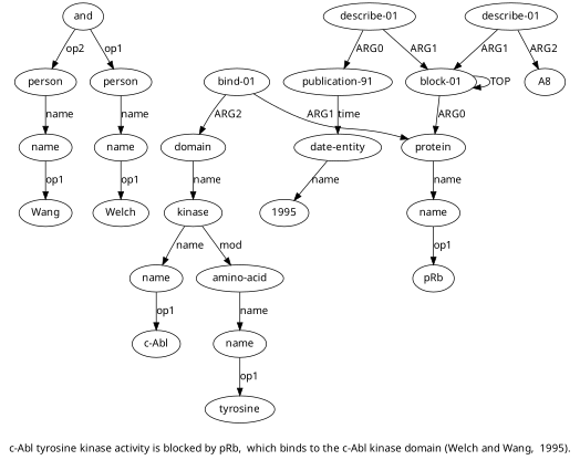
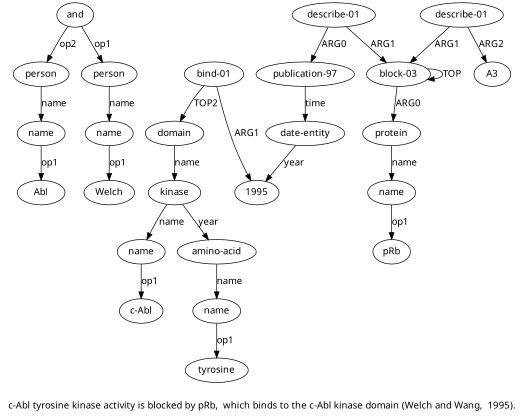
  digraph {
    fontname="Noto Sans"
    label="c-Abl tyrosine kinase activity is blocked by pRb,  which binds to the c-Abl kinase domain (Welch and Wang,  1995)."
    node [color=black fontname="Noto Sans" gold_ind=-1 gold_label=name test_ind=-1 test_label=name]
    edge [color=black fontname="Noto Sans" gold_label=op1 test_label=op1]
-   n1 [gold_label=Wang label=Wang test_label=Wang]
+   n1 [gold_label=Wang label=Abl test_label=Wang]
    n2 [gold_label=1995 label=1995 test_label=1995]
    n3 [gold_label=tyrosine label=tyrosine test_label=tyrosine]
    n4 [gold_label=Welch label=Welch test_label=Welch]
    n5 [gold_label=pRb label=pRb test_label=pRb]
    n6 [gold_ind=15 gold_label=person label=person test_ind=15 test_label=person]
    n7 [gold_ind=16 label=name test_ind=16]
    n8 [gold_ind=14 label=name test_ind=14]
    n9 [gold_ind=17 gold_label="date-entity" label="date-entity" test_ind=17 test_label="date-entity"]
-   n10 [gold_ind=11 gold_label="publication-91" label="publication-91" test_ind=11 test_label="publication-91"]
+   n10 [gold_ind=11 gold_label="publication-91" label="publication-97" test_ind=11 test_label="publication-91"]
    n11 [gold_ind=12 gold_label=and label=and test_ind=12 test_label=and]
    n12 [gold_ind=13 gold_label=person label=person test_ind=13 test_label=person]
    n13 [gold_ind=10 gold_label="describe-01" label="describe-01" test_ind=10 test_label="describe-01"]
-   n14 [gold_ind=0 gold_label="block-01" label="block-01" test_ind=0 test_label="block-01"]
+   n14 [gold_ind=0 gold_label="block-01" label="block-03" test_ind=0 test_label="block-01"]
    n15 [gold_ind=1 gold_label=protein label=protein test_ind=1 test_label=protein]
    n16 [gold_ind=2 label=name test_ind=2]
-   n17 [gold_ind=19 gold_label=A8 label=A8 test_ind=19 test_label=A8]
+   n17 [gold_ind=19 gold_label=A8 label=A3 test_ind=19 test_label=A8]
    n18 [gold_ind=18 gold_label="describe-01" label="describe-01" test_ind=18 test_label="describe-01"]
    n19 [gold_ind=6 gold_label=kinase label=kinase test_ind=6 test_label=kinase]
    n20 [gold_ind=7 label=name test_ind=7]
    n21 [gold_ind=8 gold_label="amino-acid" label="amino-acid" test_ind=8 test_label="amino-acid"]
    n22 [gold_ind=3 gold_label="bind-01" label="bind-01" test_ind=3 test_label="bind-01"]
    n23 [gold_ind=4 gold_label=domain label=domain test_ind=4 test_label=domain]
    n24 [gold_label="c-Abl" label="c-Abl" test_label="c-Abl"]
    n25 [gold_ind=9 label=name test_ind=9]
    n6 -> n7 [gold_label=name label=name test_label=name]
    n7 -> n1 [label=op1]
    n8 -> n4 [label=op1]
-   n9 -> n2 [gold_label=year label=name test_label=year]
+   n9 -> n2 [gold_label=year label=year test_label=year]
    n10 -> n9 [gold_label=time label=time test_label=time]
    n11 -> n6 [gold_label=op2 label=op2 test_label=op2]
    n11 -> n12 [label=op1]
    n12 -> n8 [gold_label=name label=name test_label=name]
    n13 -> n10 [gold_label=ARG0 label=ARG0 test_label=ARG0]
    n13 -> n14 [gold_label=ARG1 label=ARG1 test_label=ARG1]
    n14 -> n14 [gold_label=TOP label=TOP test_label=TOP]
    n14 -> n15 [gold_label=ARG0 label=ARG0 test_label=ARG0]
    n15 -> n16 [gold_label=name label=name test_label=name]
    n16 -> n5 [label=op1]
    n18 -> n14 [gold_label=ARG1 label=ARG1 test_label=ARG1]
    n18 -> n17 [gold_label=ARG2 label=ARG2 test_label=ARG2]
    n19 -> n20 [gold_label=name label=name test_label=name]
-   n19 -> n21 [gold_label=mod label=mod test_label=mod]
+   n19 -> n21 [gold_label=mod label=year test_label=mod]
    n20 -> n24 [label=op1]
    n21 -> n25 [gold_label=name label=name test_label=name]
-   n22 -> n15 [gold_label=ARG1 label=ARG1 test_label=ARG1]
-   n22 -> n23 [gold_label=ARG2 label=ARG2 test_label=ARG2]
+   n22 -> n2 [gold_label=ARG1 label=ARG1 test_label=ARG1]
+   n22 -> n23 [gold_label=ARG2 label=TOP2 test_label=ARG2]
    n23 -> n19 [gold_label="part-of" label=name test_label="part-of"]
    n25 -> n3 [label=op1]
  }
